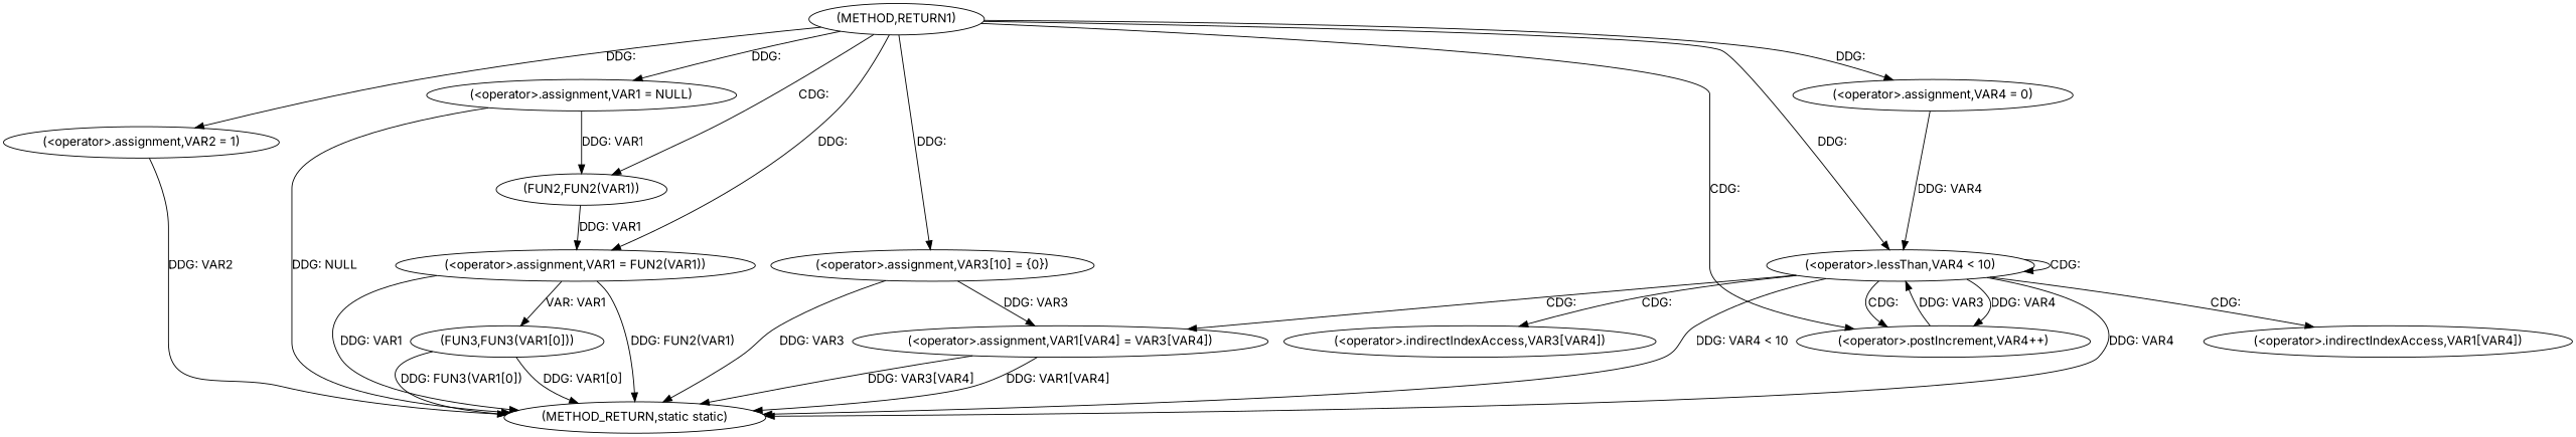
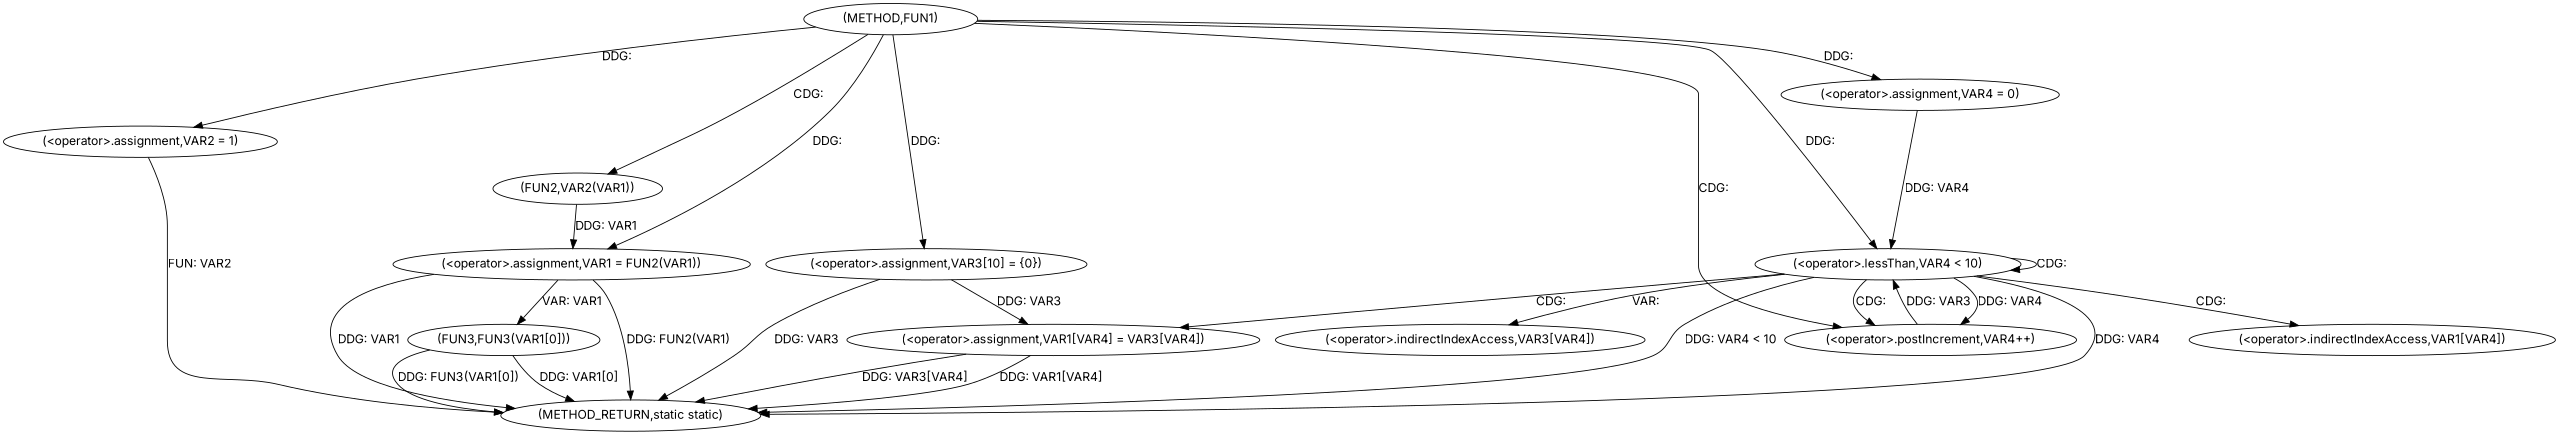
  digraph {
    fontname=Inter
    node [fontname=Inter]
    edge [fontname=Inter]
-   n1 [label="(METHOD,RETURN1)"]
-   n2 [label="(<operator>.assignment,VAR1 = NULL)"]
+   n1 [label="(METHOD,FUN1)"]
    n3 [label="(<operator>.assignment,VAR2 = 1)"]
    n4 [label="(<operator>.assignment,VAR1 = FUN2(VAR1))"]
-   n5 [label="(FUN2,FUN2(VAR1))"]
+   n5 [label="(FUN2,VAR2(VAR1))"]
    n6 [label="(<operator>.assignment,VAR3[10] = {0})"]
    n7 [label="(<operator>.assignment,VAR4 = 0)"]
    n8 [label="(<operator>.lessThan,VAR4 < 10)"]
    n9 [label="(<operator>.postIncrement,VAR4++)"]
    n10 [label="(METHOD_RETURN,static static)"]
    n11 [label="(FUN3,FUN3(VAR1[0]))"]
    n12 [label="(<operator>.assignment,VAR1[VAR4] = VAR3[VAR4])"]
    n13 [label="(<operator>.indirectIndexAccess,VAR1[VAR4])"]
    n14 [label="(<operator>.indirectIndexAccess,VAR3[VAR4])"]
-   n1 -> n2 [label="DDG: "]
    n1 -> n3 [label="DDG: "]
    n1 -> n4 [label="DDG: "]
    n1 -> n5 [label="CDG: "]
    n1 -> n6 [label="DDG: "]
    n1 -> n7 [label="DDG: "]
    n1 -> n8 [label="DDG: "]
    n1 -> n9 [label="CDG: "]
-   n2 -> n5 [label="DDG: VAR1"]
-   n2 -> n10 [label="DDG: NULL"]
-   n3 -> n10 [label="DDG: VAR2"]
+   n3 -> n10 [label="FUN: VAR2"]
    n4 -> n10 [label="DDG: VAR1"]
    n4 -> n10 [label="DDG: FUN2(VAR1)"]
    n4 -> n11 [label="VAR: VAR1"]
    n5 -> n4 [label="DDG: VAR1"]
    n6 -> n10 [label="DDG: VAR3"]
    n6 -> n12 [label="DDG: VAR3"]
    n7 -> n8 [label="DDG: VAR4"]
    n8 -> n8 [label="CDG: "]
    n8 -> n9 [label="DDG: VAR4"]
    n8 -> n9 [label="CDG: "]
    n8 -> n10 [label="DDG: VAR4"]
    n8 -> n10 [label="DDG: VAR4 < 10"]
    n8 -> n12 [label="CDG: "]
    n8 -> n13 [label="CDG: "]
-   n8 -> n14 [label="CDG: "]
+   n8 -> n14 [label="VAR: "]
    n9 -> n8 [label="DDG: VAR3"]
    n11 -> n10 [label="DDG: FUN3(VAR1[0])"]
    n11 -> n10 [label="DDG: VAR1[0]"]
    n12 -> n10 [label="DDG: VAR3[VAR4]"]
    n12 -> n10 [label="DDG: VAR1[VAR4]"]
  }
